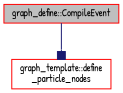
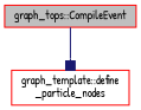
  digraph {
    rankdir=TB
    fontname="Patrick Hand"
    node [color=red fontname="Patrick Hand" fontsize=10 shape=record style=filled]
-   n1 [fillcolor=grey75 fontcolor=black height=0.2 label="graph_define::CompileEvent" width=0.4]
+   n1 [fillcolor=grey75 fontcolor=black height=0.2 label="graph_tops::CompileEvent" width=0.4]
    n2 [fillcolor=white height=0.2 label="graph_template::define\l_particle_nodes" width=0.4]
    n1 -> n2 [color=midnightblue fontname="Patrick Hand" fontsize=10 labelfontname=Helvetica labelfontsize=10 style=solid arrowhead=box]
  }
